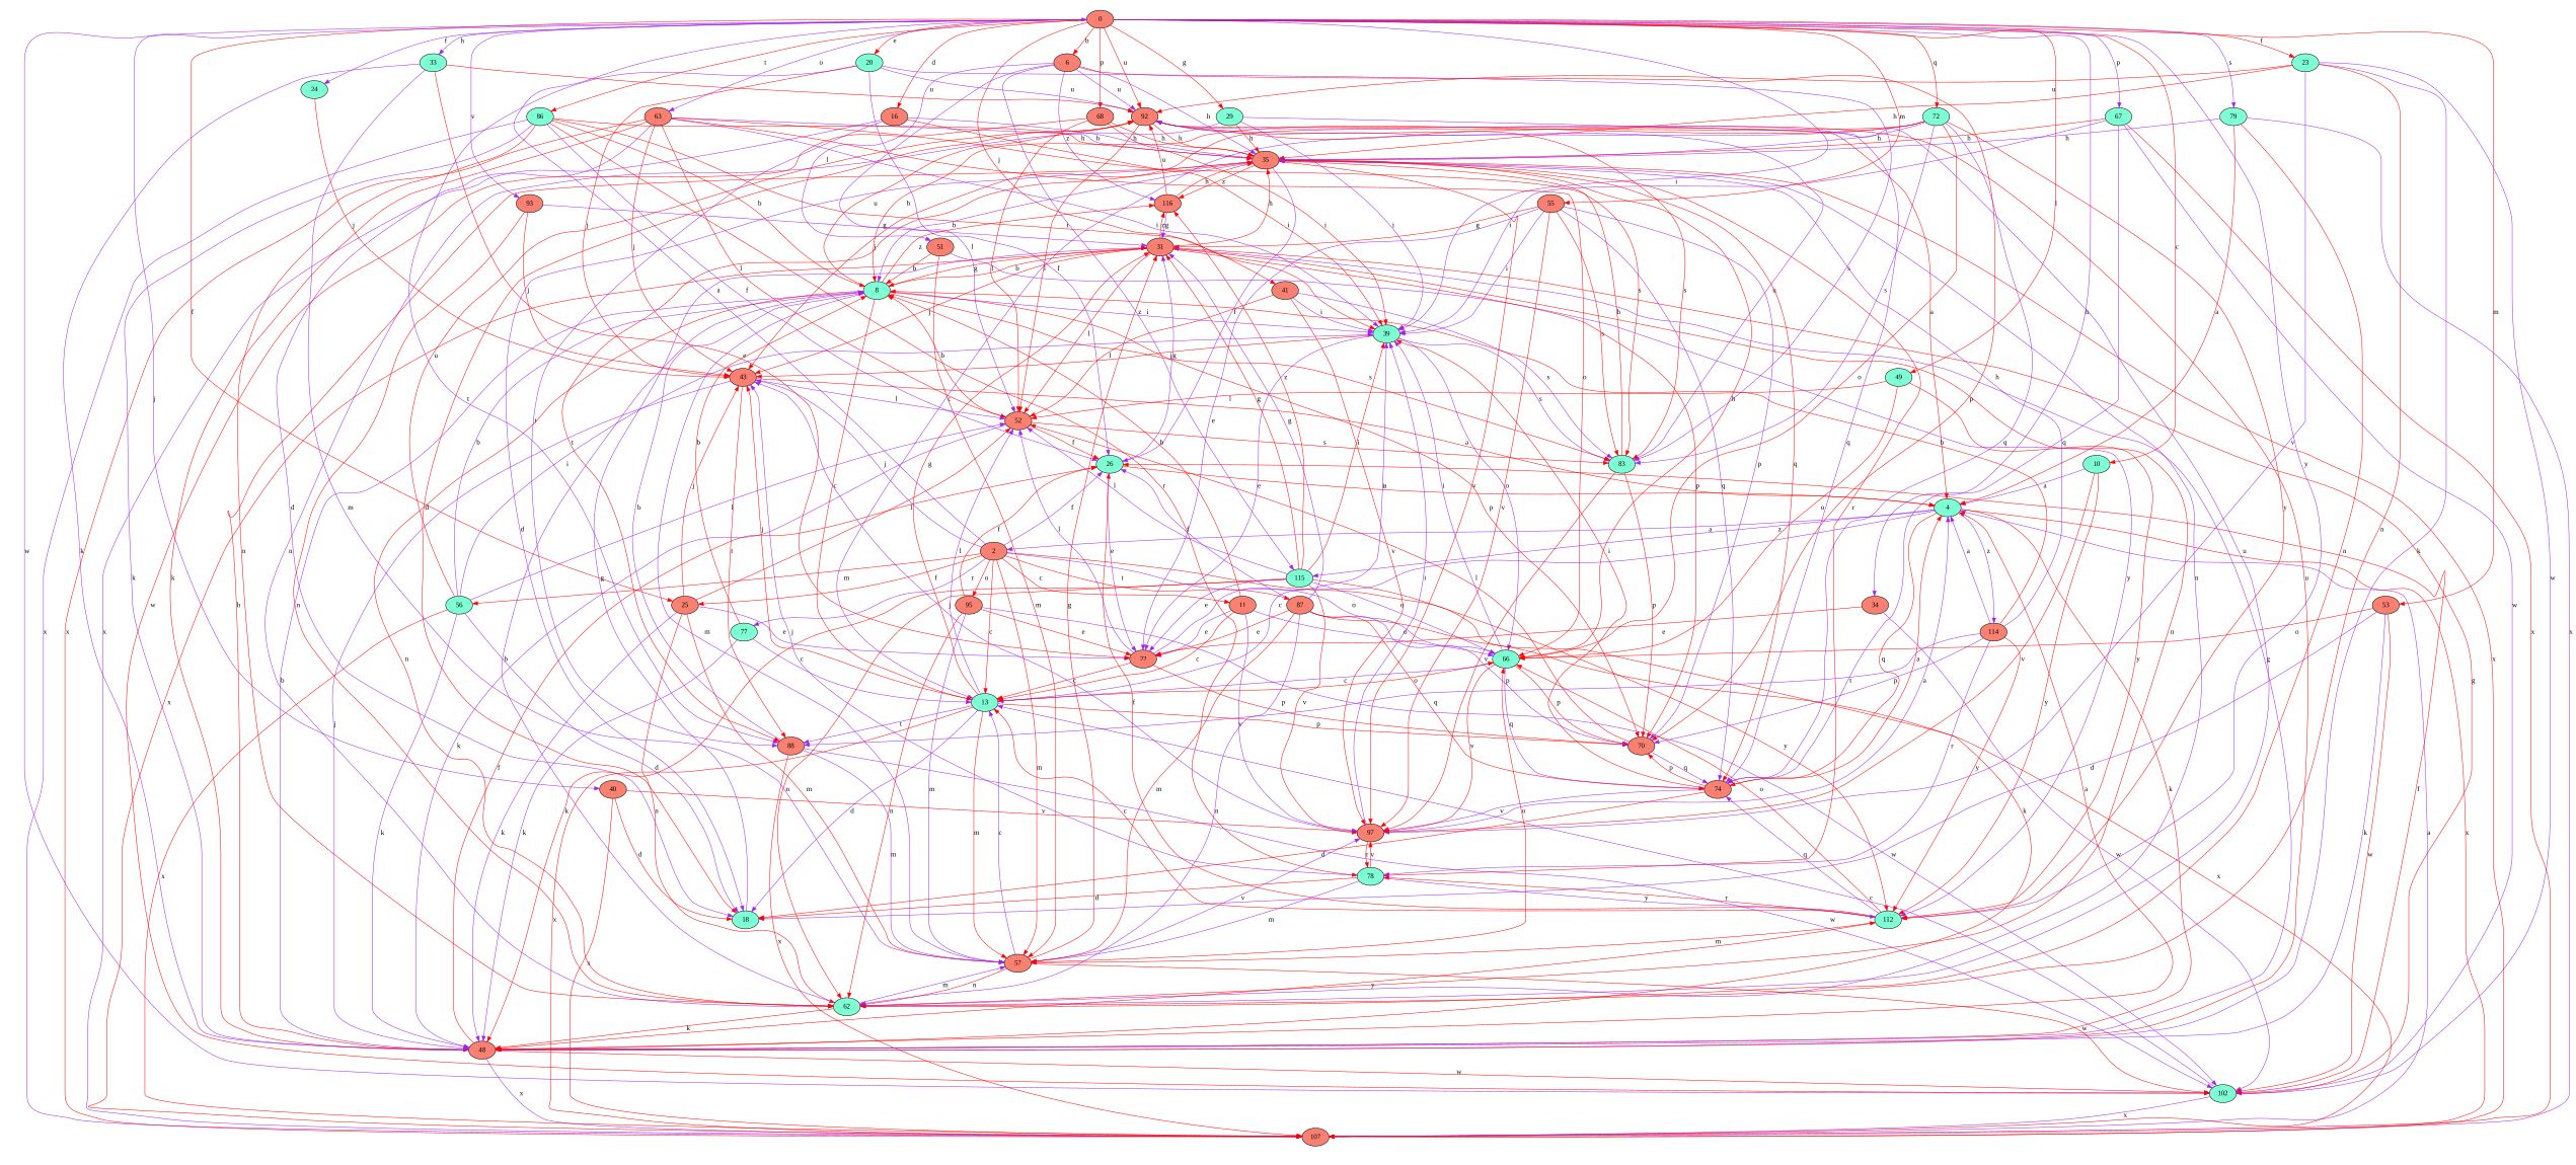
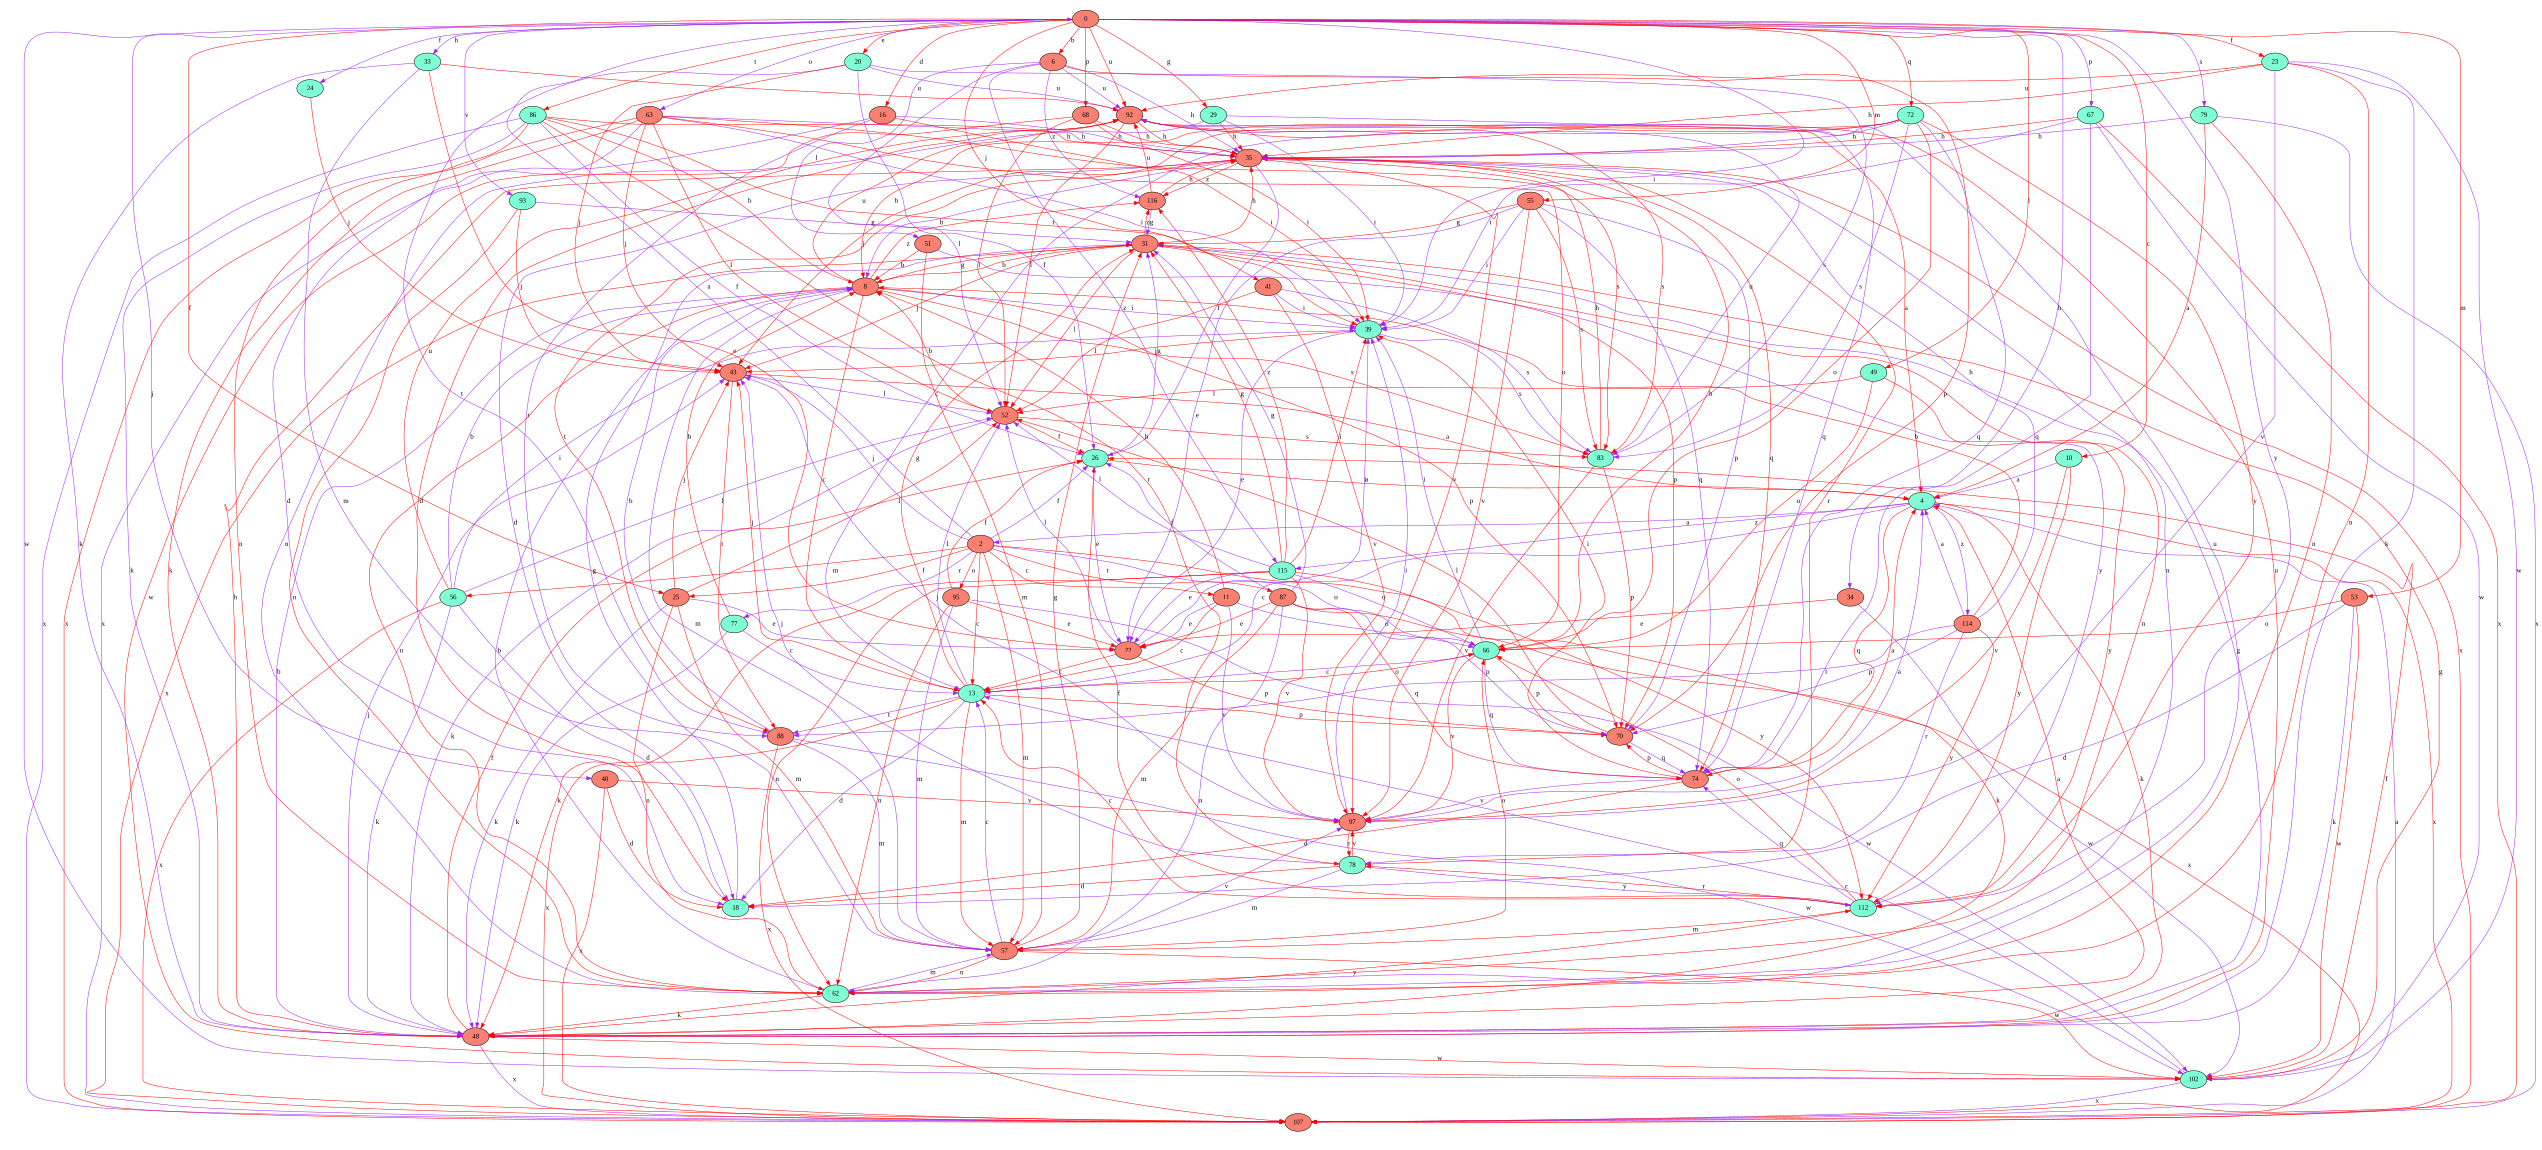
  strict digraph {
    fontname="Liberation Serif"
    node [fillcolor=salmon fontname="Liberation Serif" style=filled]
    edge [color=red fontname="Liberation Serif"]
    0
    6
    10 [fillcolor=aquamarine]
    16
    20 [fillcolor=aquamarine]
    23 [fillcolor=aquamarine]
    24 [fillcolor=aquamarine]
    25
    29 [fillcolor=aquamarine]
    33 [fillcolor=aquamarine]
    34
    39 [fillcolor=aquamarine]
    40
    41
    49 [fillcolor=aquamarine]
    53
    55
    63
    67 [fillcolor=aquamarine]
    68
    72 [fillcolor=aquamarine]
    79 [fillcolor=aquamarine]
    86 [fillcolor=aquamarine]
    92
-   93
+   93 [fillcolor=aquamarine]
    102 [fillcolor=aquamarine]
    112 [fillcolor=aquamarine]
    115 [fillcolor=aquamarine]
    35
    51
    52
    70
    116
    4 [fillcolor=aquamarine]
    97
    107
    88
    26 [fillcolor=aquamarine]
    43
    83 [fillcolor=aquamarine]
    48
    62 [fillcolor=aquamarine]
    57
    22
    74
    66 [fillcolor=aquamarine]
    18 [fillcolor=aquamarine]
    31
    13 [fillcolor=aquamarine]
-   8 [fillcolor=aquamarine]
+   8
    78 [fillcolor=aquamarine]
    2
    11
    56 [fillcolor=aquamarine]
    n55 [label=95]
    77 [fillcolor=aquamarine]
    87
    114
    0 -> 6 [label=b]
    0 -> 10 [label=c]
    0 -> 16 [label=d]
    0 -> 20 [label=e]
    0 -> 23 [label=f]
    0 -> 24 [color=purple label=f]
    0 -> 25 [label=f]
    0 -> 29 [label=g]
    0 -> 33 [color=purple label=h]
    0 -> 34 [color=purple label=h]
    0 -> 39 [color=purple label=i]
    0 -> 40 [color=purple label=j]
    0 -> 41 [label=j]
    0 -> 49 [label=l]
    0 -> 53 [label=m]
    0 -> 55 [label=m]
    0 -> 63 [color=purple label=o]
    0 -> 67 [color=purple label=p]
    0 -> 68 [label=p]
    0 -> 72 [label=q]
    0 -> 79 [color=purple label=s]
    0 -> 86 [label=t]
    0 -> 92 [label=u]
    0 -> 93 [color=purple label=v]
    0 -> 102 [color=purple label=w]
    0 -> 112 [color=purple label=y]
    6 -> 92 [color=purple label=u]
    6 -> 115 [color=purple label=z]
    6 -> 35 [color=purple label=h]
    6 -> 51 [color=purple label=l]
    6 -> 52 [color=purple label=l]
    6 -> 70 [label=p]
    6 -> 116 [color=purple label=z]
    10 -> 112 [label=y]
    10 -> 4 [color=purple label=a]
    10 -> 97 [label=v]
    16 -> 39 [label=i]
    16 -> 35 [color=purple label=h]
    16 -> 107 [color=purple label=x]
    16 -> 88 [color=purple label=t]
    20 -> 92 [color=purple label=u]
    20 -> 88 [color=purple label=t]
    20 -> 26 [color=purple label=f]
    20 -> 43 [label=j]
    20 -> 83 [color=purple label=s]
    23 -> 92 [label=u]
    23 -> 102 [color=purple label=w]
    23 -> 35 [label=h]
    23 -> 97 [color=purple label=v]
    23 -> 48 [color=purple label=k]
    23 -> 62 [label=n]
    24 -> 43 [label=j]
    25 -> 52 [label=l]
    25 -> 43 [label=j]
    25 -> 48 [color=purple label=k]
    25 -> 62 [label=n]
    25 -> 57 [label=m]
    25 -> 22 [color=purple label=e]
    29 -> 39 [color=purple label=i]
    29 -> 35 [label=h]
    29 -> 62 [color=purple label=n]
    29 -> 74 [color=purple label=q]
    33 -> 92 [label=u]
    33 -> 48 [color=purple label=k]
    33 -> 57 [color=purple label=m]
    33 -> 22 [label=e]
    34 -> 102 [color=purple label=w]
    34 -> 22 [label=e]
    39 -> 43 [label=j]
    39 -> 83 [color=purple label=s]
    39 -> 22 [color=purple label=e]
-   39 -> 66 [color=purple label=o]
    40 -> 97 [label=v]
    40 -> 107 [label=x]
    40 -> 18 [label=d]
    41 -> 39 [color=purple label=i]
    41 -> 52 [label=l]
    41 -> 97 [label=v]
    41 -> 83 [color=purple label=s]
    49 -> 112 [label=y]
    49 -> 52 [label=l]
    49 -> 66 [label=o]
    53 -> 102 [label=w]
    53 -> 48 [color=purple label=k]
    53 -> 66 [label=o]
    53 -> 18 [color=purple label=d]
    55 -> 39 [color=purple label=i]
    55 -> 70 [color=purple label=p]
    55 -> 97 [label=v]
    55 -> 83 [label=s]
    55 -> 22 [color=purple label=e]
    55 -> 74 [color=purple label=q]
    55 -> 31 [label=g]
    63 -> 39 [color=purple label=i]
    63 -> 35 [color=purple label=h]
    63 -> 52 [label=l]
    63 -> 107 [label=x]
    63 -> 43 [label=j]
    63 -> 83 [label=s]
    63 -> 48 [label=k]
    63 -> 66 [label=o]
    63 -> 18 [color=purple label=d]
    67 -> 39 [color=purple label=i]
    67 -> 102 [color=purple label=w]
    67 -> 35 [label=h]
    67 -> 107 [label=x]
    67 -> 74 [color=purple label=q]
    68 -> 39 [label=i]
    68 -> 102 [label=w]
    68 -> 35 [label=h]
    68 -> 52 [label=l]
    72 -> 112 [label=y]
    72 -> 35 [color=purple label=h]
    72 -> 43 [label=j]
    72 -> 83 [color=purple label=s]
    72 -> 74 [color=purple label=q]
    72 -> 66 [label=o]
    72 -> 13 [color=purple label=c]
    72 -> 8 [label=b]
    79 -> 35 [color=purple label=h]
    79 -> 4 [label=a]
    79 -> 107 [color=purple label=x]
    79 -> 62 [label=n]
    86 -> 39 [label=i]
    86 -> 35 [label=h]
    86 -> 107 [color=purple label=x]
    86 -> 26 [color=purple label=f]
    86 -> 48 [color=purple label=k]
    86 -> 62 [label=n]
    86 -> 8 [label=b]
    86 -> 78 [label=r]
    92 -> 35 [label=h]
    92 -> 52 [label=l]
    92 -> 4 [label=a]
    92 -> 83 [label=s]
    92 -> 18 [label=d]
    93 -> 43 [label=j]
    93 -> 62 [label=n]
    93 -> 31 [color=purple label=g]
    102 -> 107 [color=purple label=x]
    102 -> 26 [label=f]
    102 -> 31 [label=g]
    102 -> 13 [color=purple label=c]
    112 -> 26 [label=f]
    112 -> 57 [label=m]
    112 -> 74 [color=purple label=q]
    112 -> 66 [label=o]
    112 -> 13 [label=c]
    112 -> 78 [label=r]
    115 -> 39 [label=i]
    115 -> 112 [label=y]
    115 -> 52 [color=purple label=l]
    115 -> 116 [label=z]
    115 -> 97 [label=v]
    115 -> 48 [label=k]
    115 -> 62 [label=n]
    115 -> 22 [color=purple label=e]
    115 -> 66 [color=purple label=o]
    115 -> 31 [label=g]
    35 -> 116 [label=z]
    35 -> 97 [label=v]
    35 -> 107 [label=x]
    35 -> 88 [label=t]
    35 -> 26 [color=purple label=f]
    35 -> 62 [color=purple label=n]
    35 -> 74 [label=q]
    35 -> 18 [color=purple label=d]
    35 -> 8 [color=purple label=b]
    35 -> 78 [label=r]
    51 -> 112 [color=purple label=y]
    51 -> 57 [label=m]
    51 -> 8 [label=b]
    52 -> 26 [label=f]
    52 -> 83 [label=s]
    52 -> 48 [color=purple label=k]
    52 -> 8 [label=b]
    70 -> 52 [label=l]
    70 -> 74 [color=purple label=q]
    116 -> 92 [label=u]
    116 -> 35 [label=h]
    116 -> 31 [color=purple label=g]
    4 -> 115 [color=purple label=z]
    4 -> 107 [label=x]
    4 -> 48 [label=k]
    4 -> 74 [label=q]
    4 -> 13 [color=purple label=c]
    4 -> 2 [color=purple label=a]
    4 -> 114 [color=purple label=z]
    97 -> 39 [color=purple label=i]
    97 -> 4 [color=purple label=a]
    97 -> 43 [color=purple label=j]
    97 -> 78 [label=r]
    107 -> 4 [color=purple label=a]
    88 -> 102 [color=purple label=w]
    88 -> 107 [label=x]
    88 -> 57 [color=purple label=m]
    88 -> 8 [color=purple label=b]
    26 -> 4 [label=a]
    26 -> 22 [color=purple label=e]
    26 -> 31 [color=purple label=g]
    43 -> 52 [color=purple label=l]
    43 -> 4 [label=a]
    43 -> 88 [label=t]
    83 -> 92 [color=purple label=u]
    83 -> 35 [label=h]
    83 -> 70 [label=p]
    83 -> 97 [label=v]
    48 -> 92 [label=u]
    48 -> 102 [label=w]
    48 -> 112 [label=y]
    48 -> 35 [label=h]
    48 -> 4 [label=a]
    48 -> 107 [color=purple label=x]
    48 -> 26 [label=f]
-   43 -> 48 [color=purple label=j]
+   48 -> 43 [color=purple label=j]
    48 -> 31 [color=purple label=g]
    48 -> 8 [color=purple label=b]
    62 -> 92 [color=purple label=u]
    62 -> 48 [label=k]
    62 -> 57 [color=purple label=m]
    62 -> 8 [color=purple label=b]
    57 -> 102 [label=w]
    57 -> 97 [color=purple label=v]
    57 -> 62 [label=n]
    57 -> 66 [label=o]
    57 -> 31 [label=g]
    57 -> 13 [color=purple label=c]
    22 -> 39 [color=purple label=i]
    22 -> 52 [color=purple label=l]
    22 -> 70 [label=p]
    22 -> 13 [label=c]
    74 -> 39 [label=i]
    74 -> 70 [label=p]
    74 -> 4 [label=a]
    74 -> 97 [color=purple label=v]
    74 -> 18 [label=d]
    66 -> 39 [color=purple label=i]
    66 -> 35 [label=h]
    66 -> 70 [label=p]
    66 -> 97 [label=v]
    66 -> 74 [color=purple label=q]
    66 -> 13 [color=purple label=c]
    18 -> 31 [color=purple label=g]
    31 -> 35 [label=h]
    31 -> 52 [label=l]
    31 -> 70 [label=p]
    31 -> 116 [label=z]
    31 -> 107 [label=x]
    31 -> 43 [label=j]
    31 -> 62 [label=n]
    31 -> 8 [label=b]
    13 -> 52 [color=purple label=l]
    13 -> 70 [label=p]
    13 -> 107 [label=x]
    13 -> 88 [color=purple label=t]
    13 -> 43 [label=j]
    13 -> 57 [label=m]
    13 -> 66 [label=o]
    13 -> 18 [color=purple label=d]
    13 -> 31 [label=g]
    8 -> 39 [color=purple label=i]
    8 -> 92 [label=u]
    8 -> 70 [label=p]
    8 -> 116 [label=z]
    8 -> 83 [label=s]
    8 -> 62 [label=n]
    8 -> 57 [color=purple label=m]
    8 -> 31 [label=g]
    8 -> 13 [label=c]
    78 -> 112 [color=purple label=y]
    78 -> 97 [label=v]
    78 -> 43 [color=purple label=j]
    78 -> 57 [color=purple label=m]
    78 -> 18 [label=d]
    2 -> 0 [color=purple label=a]
    2 -> 25 [label=f]
    2 -> 26 [color=purple label=f]
    2 -> 43 [color=purple label=j]
    2 -> 48 [label=k]
    2 -> 57 [label=m]
    2 -> 66 [color=purple label=o]
    2 -> 13 [label=c]
    2 -> 11 [label=c]
    2 -> 56 [label=m]
    2 -> n55 [label=o]
    2 -> 77 [color=purple label=r]
    2 -> 87 [label=t]
    11 -> 97 [color=purple label=v]
    11 -> 22 [color=purple label=e]
    11 -> 66 [color=purple label=o]
    11 -> 13 [label=c]
    11 -> 8 [label=b]
    56 -> 39 [color=purple label=i]
    56 -> 92 [label=u]
    56 -> 52 [color=purple label=l]
    56 -> 107 [label=x]
    56 -> 48 [color=purple label=k]
    56 -> 18 [color=purple label=d]
    56 -> 8 [color=purple label=b]
    n55 -> 102 [color=purple label=w]
    n55 -> 26 [label=f]
    n55 -> 62 [label=n]
    n55 -> 57 [color=purple label=m]
    n55 -> 22 [label=e]
    77 -> 48 [color=purple label=k]
    77 -> 13 [color=purple label=c]
    77 -> 8 [label=b]
    87 -> 70 [color=purple label=p]
    87 -> 107 [label=x]
    87 -> 26 [color=purple label=f]
    87 -> 62 [color=purple label=n]
    87 -> 57 [label=m]
    87 -> 22 [label=e]
    87 -> 74 [label=q]
    87 -> 31 [color=purple label=g]
    114 -> 112 [label=y]
    114 -> 35 [color=purple label=h]
    114 -> 70 [color=purple label=p]
    114 -> 4 [color=purple label=a]
    114 -> 88 [color=purple label=t]
    114 -> 8 [label=b]
    114 -> 78 [color=purple label=r]
  }
